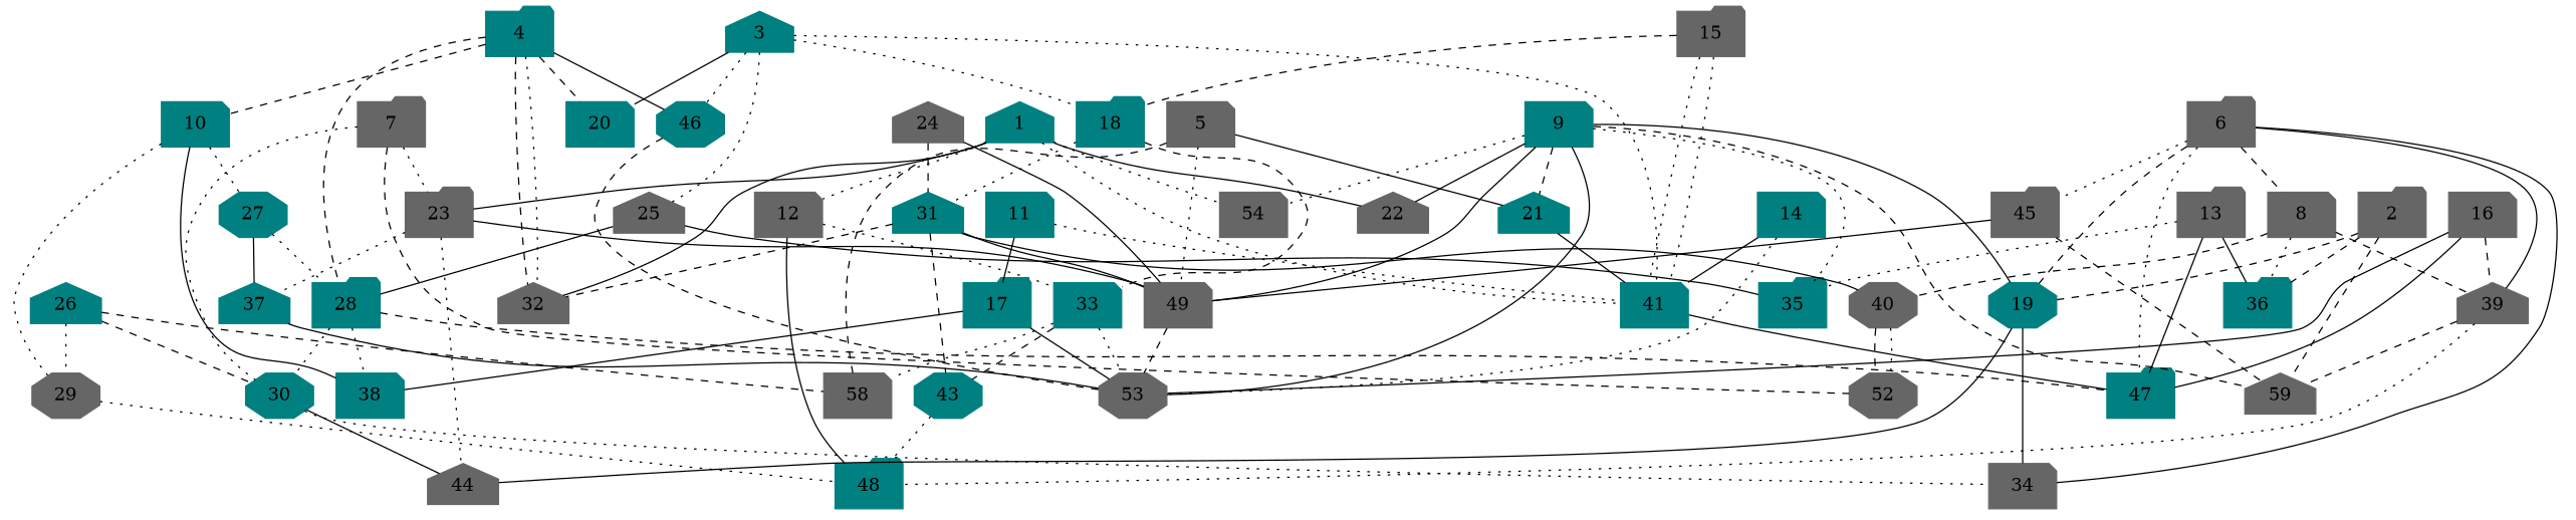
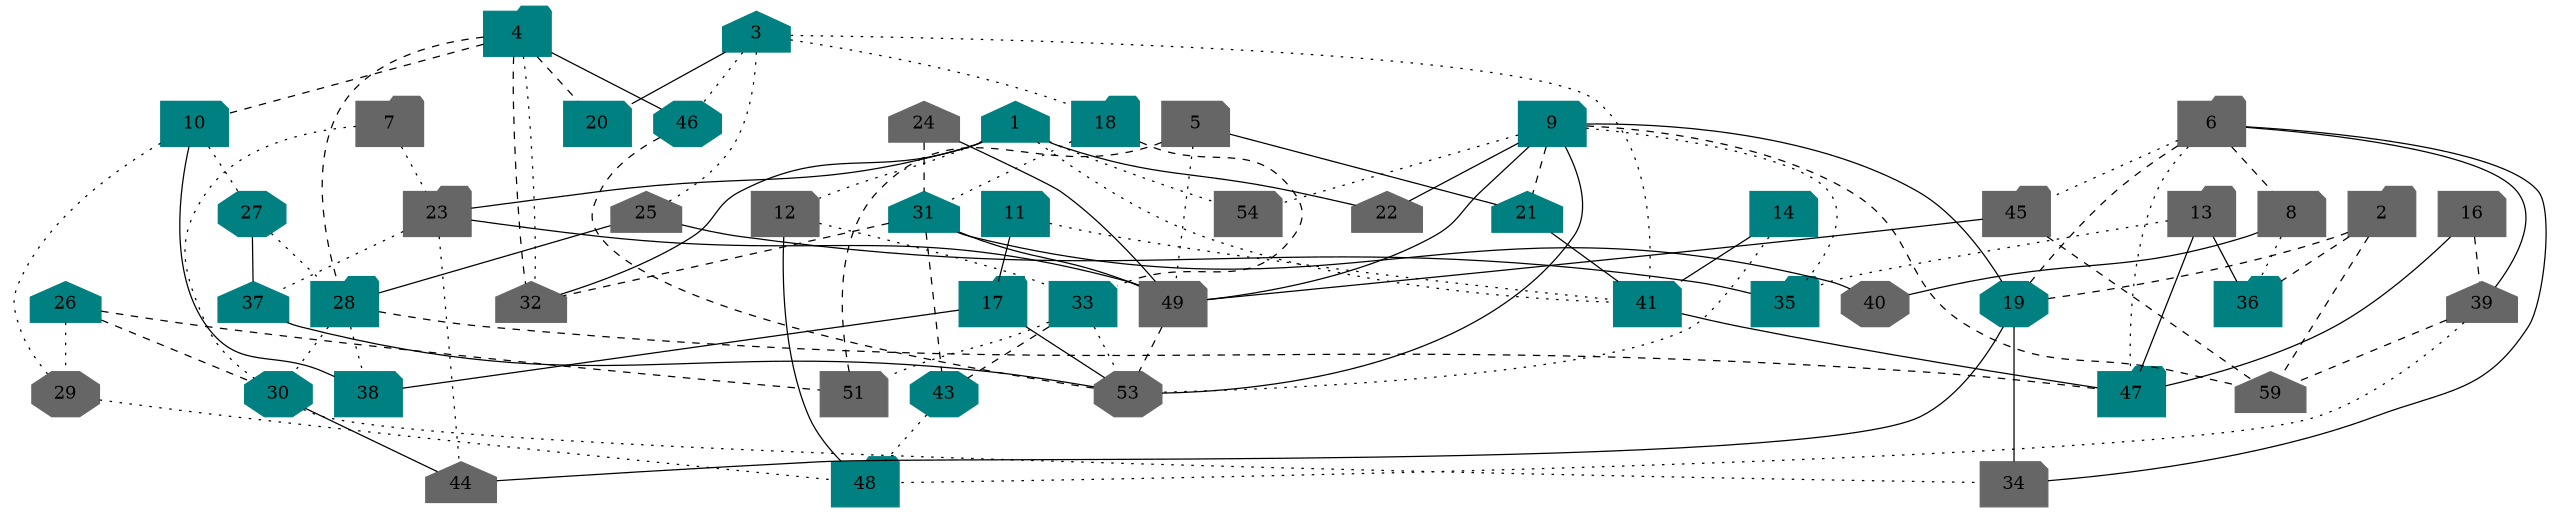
  graph {
    node [color=teal shape=note style=filled]
    edge [style=dotted]
    1 [shape=house]
    12 [color=gray40]
    22 [color=gray40 shape=house]
    23 [color=gray40 shape=folder]
    32 [color=gray40 shape=house]
    41
    54 [color=gray40]
    33
    48 [shape=folder]
    49 [color=gray40]
    44 [color=gray40 shape=house]
    37 [shape=house]
    47 [shape=folder]
    2 [color=gray40 shape=folder]
    19 [shape=octagon]
    36 [shape=folder]
    n17 [color=gray40 label=59 shape=house]
    34 [color=gray40]
    3 [shape=house]
    18 [shape=folder]
    20
    25 [color=gray40 shape=house]
    46 [shape=octagon]
    31 [shape=house]
    28 [shape=folder]
    35 [shape=folder]
    53 [color=gray40 shape=octagon]
    4 [shape=folder]
    10
    27 [shape=octagon]
    29 [color=gray40 shape=octagon]
    38
    30 [shape=octagon]
    5 [color=gray40]
    21 [shape=house]
-   51 [color=gray40 label=58]
+   51 [color=gray40]
    6 [color=gray40 shape=folder]
    8 [color=gray40]
    39 [color=gray40 shape=house]
    45 [color=gray40 shape=folder]
    40 [color=gray40 shape=octagon]
    7 [color=gray40 shape=folder]
-   52 [color=gray40 shape=octagon]
    9
    11
    17 [shape=folder]
    43 [shape=octagon]
    13 [color=gray40 shape=folder]
    14
-   15 [color=gray40 shape=folder]
    16 [color=gray40]
    24 [color=gray40 shape=house]
    26 [shape=house]
    1 -- 12
    1 -- 22 [style=solid]
    1 -- 23 [style=solid]
    1 -- 32 [style=solid]
    1 -- 41
    1 -- 54
    12 -- 33
    12 -- 48 [style=solid]
    23 -- 49 [style=solid]
    23 -- 44
    23 -- 37
    41 -- 47 [style=solid]
    33 -- 53
    33 -- 51
    33 -- 43 [style=dashed]
    49 -- 53 [style=dashed]
    37 -- 53 [style=solid]
    2 -- 19 [style=dashed]
    2 -- 36 [style=dashed]
    2 -- n17 [style=dashed]
    19 -- 44 [style=solid]
    19 -- 34 [style=solid]
    3 -- 41
    3 -- 18
    3 -- 20 [style=solid]
    3 -- 25
    3 -- 46
    18 -- 33 [style=dashed]
    18 -- 31
    25 -- 28 [style=solid]
    25 -- 35 [style=solid]
    46 -- 53 [style=dashed]
    31 -- 32 [style=dashed]
    31 -- 49 [style=solid]
    31 -- 40 [style=solid]
    31 -- 43 [style=dashed]
    28 -- 47 [style=dashed]
    28 -- 38
    28 -- 30
    4 -- 32 [style=dashed]
    4 -- 32
    4 -- 20 [style=dashed]
    4 -- 46 [style=solid]
    4 -- 28 [style=dashed]
    4 -- 10 [style=dashed]
    10 -- 27
    10 -- 29
    10 -- 38 [style=solid]
    27 -- 37 [style=solid]
    27 -- 28
    29 -- 48
    30 -- 44 [style=solid]
    30 -- 34
    5 -- 49
    5 -- 21 [style=solid]
    5 -- 51 [style=dashed]
    21 -- 41 [style=solid]
    6 -- 47
    6 -- 19 [style=dashed]
    6 -- 34 [style=solid]
    6 -- 8 [style=dashed]
    6 -- 39 [style=solid]
    6 -- 45
    8 -- 36
-   8 -- 39 [style=dashed]
-   8 -- 40 [style=dashed]
+   8 -- 40 [style=solid]
    39 -- 48
    39 -- n17 [style=dashed]
    45 -- 49 [style=solid]
    45 -- n17 [style=dashed]
-   40 -- 52 [style=dashed]
-   40 -- 52
    7 -- 23
    7 -- 30
-   7 -- 52 [style=dashed]
    9 -- 22 [style=solid]
    9 -- 54
    9 -- 49 [style=solid]
    9 -- 19 [style=solid]
    9 -- n17 [style=dashed]
    9 -- 35
    9 -- 53 [style=solid]
    9 -- 21 [style=dashed]
    11 -- 41
    11 -- 17 [style=solid]
    17 -- 53 [style=solid]
    17 -- 38 [style=solid]
    43 -- 48
    13 -- 47 [style=solid]
    13 -- 36 [style=solid]
    13 -- 35
    14 -- 41 [style=solid]
    14 -- 53
-   15 -- 41
-   15 -- 41
-   15 -- 18 [style=dashed]
    16 -- 47 [style=solid]
-   16 -- 53 [style=solid]
    16 -- 39 [style=dashed]
    24 -- 49 [style=solid]
    24 -- 31 [style=dashed]
    26 -- 29
    26 -- 30 [style=dashed]
    26 -- 51 [style=dashed]
  }
